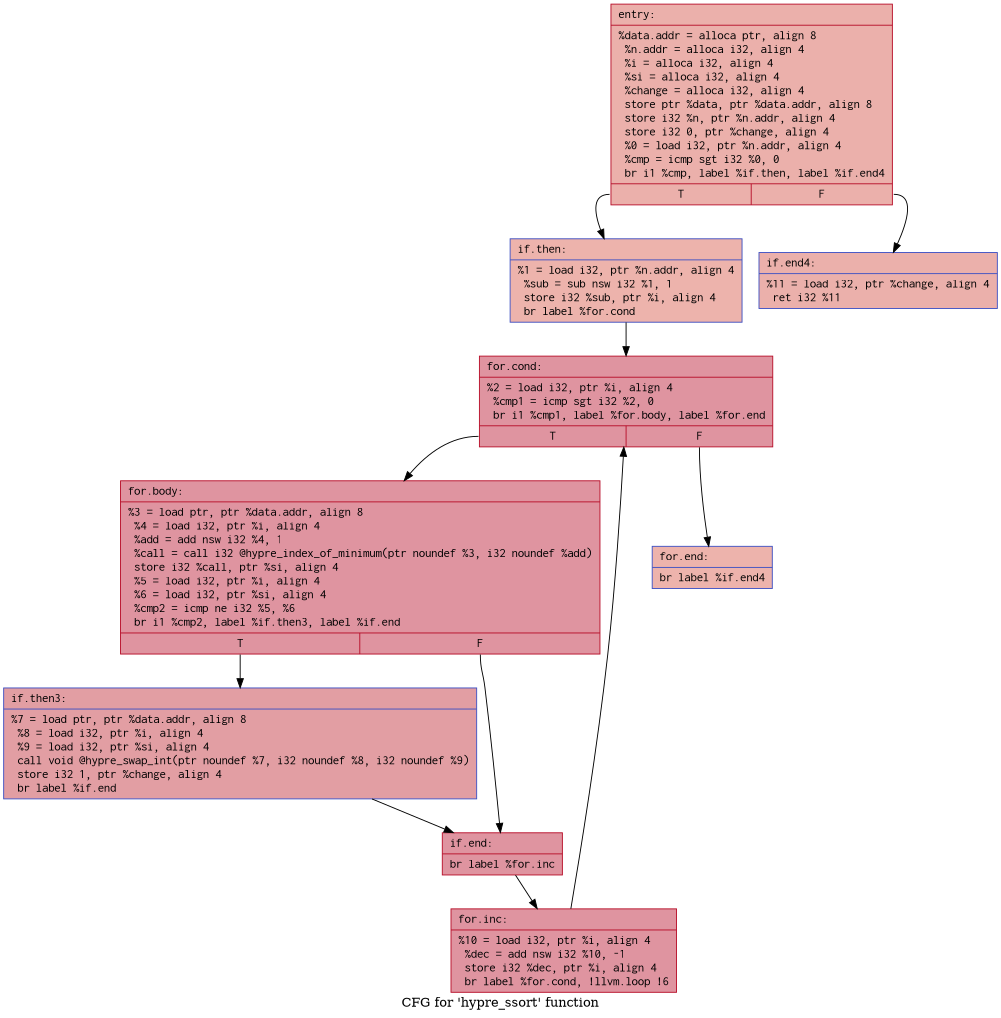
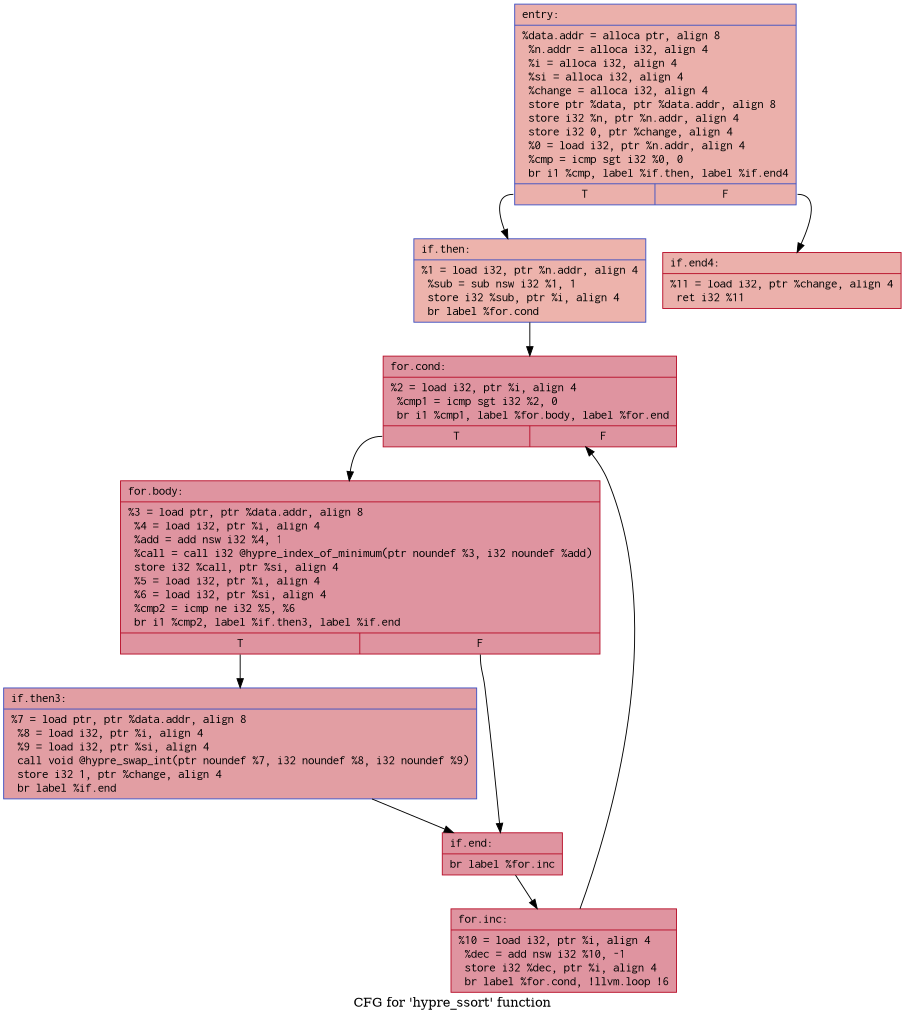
  digraph {
    label="CFG for 'hypre_ssort' function"
    node [color="#3d50c3ff" fillcolor="#b70d2870" fontname=Courier shape=record style=filled]
-   n1 [color="#b70d28ff" fillcolor="#d24b4070" label="{entry:\l|  %data.addr = alloca ptr, align 8\l  %n.addr = alloca i32, align 4\l  %i = alloca i32, align 4\l  %si = alloca i32, align 4\l  %change = alloca i32, align 4\l  store ptr %data, ptr %data.addr, align 8\l  store i32 %n, ptr %n.addr, align 4\l  store i32 0, ptr %change, align 4\l  %0 = load i32, ptr %n.addr, align 4\l  %cmp = icmp sgt i32 %0, 0\l  br i1 %cmp, label %if.then, label %if.end4\l|{<s0>T|<s1>F}}"]
+   n1 [fillcolor="#d24b4070" label="{entry:\l|  %data.addr = alloca ptr, align 8\l  %n.addr = alloca i32, align 4\l  %i = alloca i32, align 4\l  %si = alloca i32, align 4\l  %change = alloca i32, align 4\l  store ptr %data, ptr %data.addr, align 8\l  store i32 %n, ptr %n.addr, align 4\l  store i32 0, ptr %change, align 4\l  %0 = load i32, ptr %n.addr, align 4\l  %cmp = icmp sgt i32 %0, 0\l  br i1 %cmp, label %if.then, label %if.end4\l|{<s0>T|<s1>F}}"]
    n2 [fillcolor="#d6524470" label="{if.then:\l|  %1 = load i32, ptr %n.addr, align 4\l  %sub = sub nsw i32 %1, 1\l  store i32 %sub, ptr %i, align 4\l  br label %for.cond\l}"]
-   n3 [fillcolor="#d24b4070" label="{if.end4:\l|  %11 = load i32, ptr %change, align 4\l  ret i32 %11\l}"]
+   n3 [color="#b70d28ff" fillcolor="#d24b4070" label="{if.end4:\l|  %11 = load i32, ptr %change, align 4\l  ret i32 %11\l}"]
    n4 [color="#b70d28ff" label="{for.cond:\l|  %2 = load i32, ptr %i, align 4\l  %cmp1 = icmp sgt i32 %2, 0\l  br i1 %cmp1, label %for.body, label %for.end\l|{<s0>T|<s1>F}}"]
    n5 [color="#b70d28ff" label="{for.body:\l|  %3 = load ptr, ptr %data.addr, align 8\l  %4 = load i32, ptr %i, align 4\l  %add = add nsw i32 %4, 1\l  %call = call i32 @hypre_index_of_minimum(ptr noundef %3, i32 noundef %add)\l  store i32 %call, ptr %si, align 4\l  %5 = load i32, ptr %i, align 4\l  %6 = load i32, ptr %si, align 4\l  %cmp2 = icmp ne i32 %5, %6\l  br i1 %cmp2, label %if.then3, label %if.end\l|{<s0>T|<s1>F}}"]
-   n6 [fillcolor="#d6524470" label="{for.end:\l|  br label %if.end4\l}"]
    n7 [fillcolor="#be242e70" label="{if.then3:\l|  %7 = load ptr, ptr %data.addr, align 8\l  %8 = load i32, ptr %i, align 4\l  %9 = load i32, ptr %si, align 4\l  call void @hypre_swap_int(ptr noundef %7, i32 noundef %8, i32 noundef %9)\l  store i32 1, ptr %change, align 4\l  br label %if.end\l}"]
    n8 [color="#b70d28ff" label="{if.end:\l|  br label %for.inc\l}"]
    n9 [color="#b70d28ff" label="{for.inc:\l|  %10 = load i32, ptr %i, align 4\l  %dec = add nsw i32 %10, -1\l  store i32 %dec, ptr %i, align 4\l  br label %for.cond, !llvm.loop !6\l}"]
    n1 -> n2 [tailport=s0]
    n1 -> n3 [tailport=s1]
    n2 -> n4
    n4 -> n5 [tailport=s0]
-   n4 -> n6 [tailport=s1]
    n5 -> n7 [tailport=s0]
    n5 -> n8 [tailport=s1]
    n7 -> n8
    n8 -> n9
    n9 -> n4
  }
